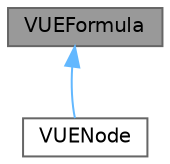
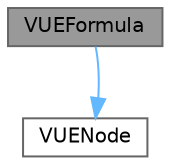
  digraph {
    node [color=gray40 fontname=Helvetica fontsize=10 shape=box style=filled]
    n1 [fillcolor=grey60 fontcolor=black height=0.2 label=VUEFormula width=0.4]
    n2 [fillcolor=white height=0.2 label=VUENode width=0.4]
-   n1 -> n2 [color=steelblue1 dir=back fontname=Helvetica fontsize=10 labelfontname=Helvetica labelfontsize=10 style=solid]
+   n2 -> n1 [color=steelblue1 dir=back fontname=Helvetica fontsize=10 labelfontname=Helvetica labelfontsize=10 style=solid]
  }
